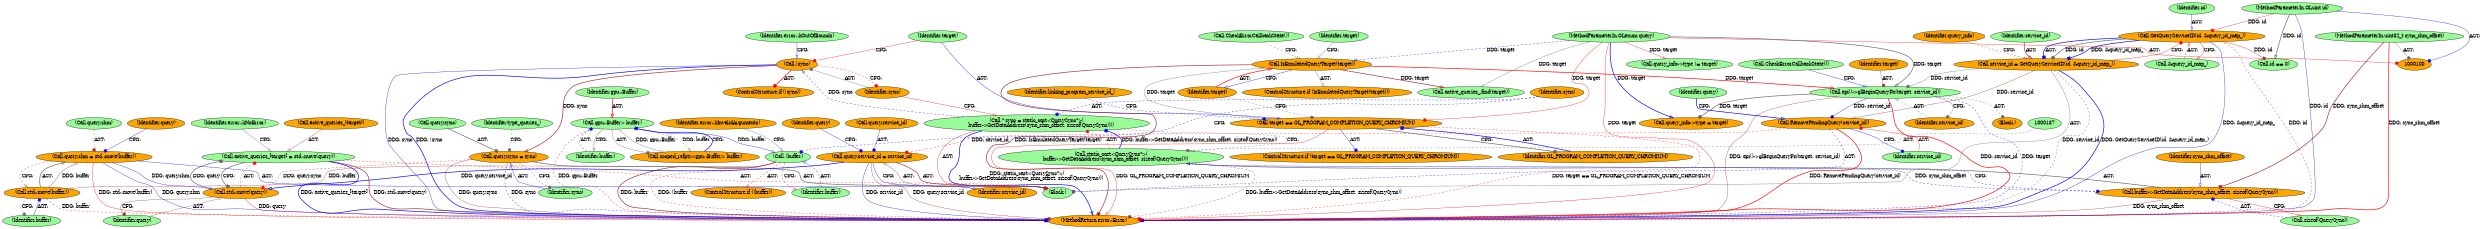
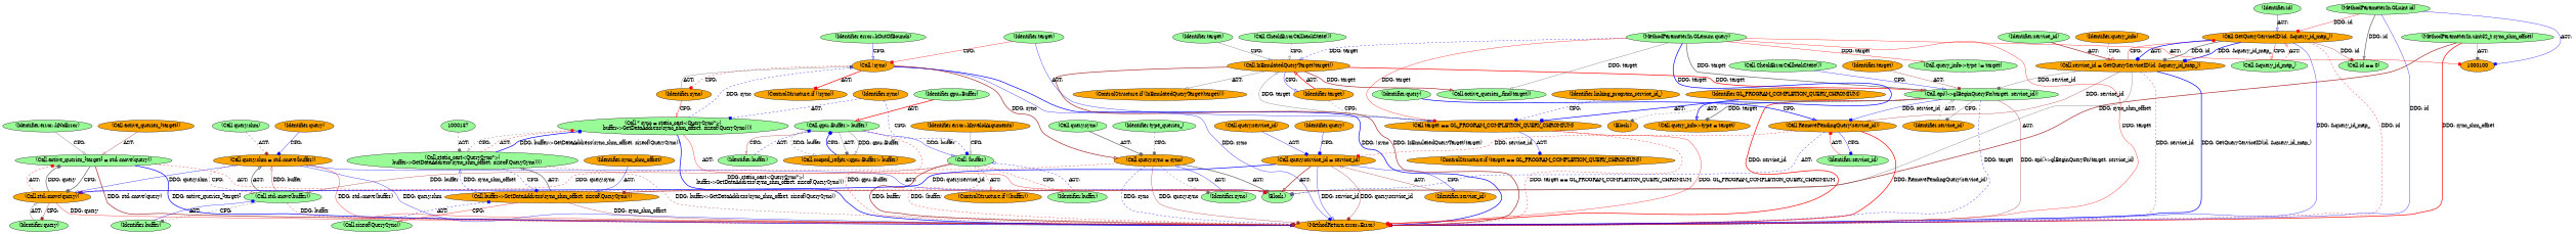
  digraph {
    node [fillcolor=palegreen style=filled]
    edge [arrowhead=box color=blue style=solid]
    n1 [label="(Call,active_queries_[target] = std::move(query))"]
    n2 [fillcolor=orange label="(Call,std::move(query))"]
    n3 [fillcolor=orange label="(MethodReturn,error::Error)"]
    n4 [label="(Block,)"]
    n5 [label="(Identifier,query)"]
    n6 [fillcolor=orange label="(Call,query.shm = std::move(buffer))"]
-   n7 [fillcolor=orange label="(Call,std::move(buffer))"]
+   n7 [label="(Call,std::move(buffer))"]
    n8 [label="(Identifier,buffer)"]
    n9 [label="(Call,!buffer)"]
    n10 [fillcolor=orange label="(ControlStructure,if (!buffer))"]
    n11 [label="(Identifier,buffer)"]
    n12 [label="(Call,gpu::Buffer> buffer)"]
    n13 [label="(Identifier,buffer)"]
    n14 [fillcolor=orange label="(Call,scoped_refptr<gpu::Buffer> buffer)"]
    n15 [fillcolor=orange label="(Call,query.sync = sync)"]
    n16 [label="(Identifier,sync)"]
    n17 [fillcolor=orange label="(Call,!sync)"]
    n18 [fillcolor=orange label="(ControlStructure,if (!sync))"]
    n19 [fillcolor=orange label="(Identifier,sync)"]
    n20 [label="(Call,* sync = static_cast<QuerySync*>(\n      buffer->GetDataAddress(sync_shm_offset, sizeof(QuerySync))))"]
    n21 [label="(Call,static_cast<QuerySync*>(\n      buffer->GetDataAddress(sync_shm_offset, sizeof(QuerySync))))"]
    n22 [fillcolor=orange label="(Call,buffer->GetDataAddress(sync_shm_offset, sizeof(QuerySync)))"]
    n23 [label="(Call,sizeof(QuerySync))"]
    n24 [label="(MethodParameterIn,uint32_t sync_shm_offset)"]
    1000100 [fillcolor=orange]
    n26 [fillcolor=orange label="(Call,query.service_id = service_id)"]
    n27 [fillcolor=orange label="(Identifier,service_id)"]
    n28 [fillcolor=orange label="(Call,RemovePendingQuery(service_id))"]
    n29 [label="(Identifier,service_id)"]
    n30 [fillcolor=orange label="(Call,service_id = GetQueryServiceID(id, &query_id_map_))"]
    n31 [fillcolor=orange label="(Call,GetQueryServiceID(id, &query_id_map_))"]
    n32 [label="(Call,api()->glBeginQueryFn(target, service_id))"]
    n33 [label="(Call,&query_id_map_)"]
    n34 [label="(Call,id == 0)"]
    n35 [fillcolor=orange label="(Identifier,service_id)"]
    n36 [fillcolor=orange label="(Call,query_info->type = target)"]
    n37 [fillcolor=orange label="(Block,)"]
    n38 [label="(MethodParameterIn,GLuint id)"]
    n39 [fillcolor=orange label="(Call,IsEmulatedQueryTarget(target))"]
    n40 [fillcolor=orange label="(ControlStructure,if (IsEmulatedQueryTarget(target)))"]
    n41 [fillcolor=orange label="(Identifier,target)"]
    n42 [label="(Call,active_queries_.find(target))"]
    n43 [fillcolor=orange label="(Call,target == GL_PROGRAM_COMPLETION_QUERY_CHROMIUM)"]
    n44 [fillcolor=orange label="(ControlStructure,if (target == GL_PROGRAM_COMPLETION_QUERY_CHROMIUM))"]
    n45 [fillcolor=orange label="(Identifier,GL_PROGRAM_COMPLETION_QUERY_CHROMIUM)"]
    n46 [label="(MethodParameterIn,GLenum query)"]
    n47 [label="(Call,query_info->type != target)"]
    n48 [fillcolor=orange label="(Identifier,sync_shm_offset)"]
    n49 [fillcolor=orange label="(Identifier,query)"]
    n50 [label="(Call,query.shm)"]
    n51 [label="(Call,CheckErrorCallbackState())"]
    n52 [label="(Identifier,id)"]
    n53 [label="(Identifier,query)"]
    n54 [fillcolor=orange label="(Identifier,sync)"]
    n55 [label="(Identifier,service_id)"]
    n56 [label="(Call,CheckErrorCallbackState())"]
    n57 [fillcolor=orange label="(Identifier,query)"]
    n58 [label="(Identifier,error::kOutOfBounds)"]
    n59 [label="(Identifier,gpu::Buffer)"]
    n60 [label="(Identifier,error::kNoError)"]
    n61 [label="(Call,query.sync)"]
    n62 [fillcolor=orange label="(Identifier,linking_program_service_id_)"]
    n63 [label="(Identifier,target)"]
    n64 [label="(Identifier,type_queries_)"]
    n65 [fillcolor=orange label="(Identifier,target)"]
    n66 [label="(Identifier,target)"]
    n67 [fillcolor=orange label="(Identifier,query_info)"]
    n68 [fillcolor=orange label="(Identifier,error::kInvalidArguments)"]
    n69 [fillcolor=orange label="(Call,query.service_id)"]
    n70 [fillcolor=orange label="(Call,active_queries_[target])"]
    1000137
    n1 -> n2 [color=gray40 label="CFG: " style=bold]
    n1 -> n3 [arrowhead=onormal color=brown label="DDG: std::move(query)" style=bold]
    n1 -> n3 [arrowhead=onormal label="DDG: active_queries_[target]" style=bold]
    n1 -> n4 [color=red label="AST: " style=dashed]
    n2 -> n1 [color=red label="AST: " style=dashed]
    n2 -> n1 [color=gray40 label="DDG: query" style=bold]
    n2 -> n3 [arrowhead=onormal color=red label="DDG: query"]
    n2 -> n5 [color=brown label="CFG: "]
    n5 -> n2 [arrowhead=onormal color=gray40 label="AST: "]
    n6 -> n2 [arrowhead=onormal label="DDG: query.shm"]
    n6 -> n3 [color=red label="DDG: std::move(buffer)"]
    n6 -> n3 [arrowhead=onormal label="DDG: query.shm"]
    n6 -> n4 [label="AST: "]
    n6 -> n7 [arrowhead=onormal color=brown label="CFG: " style=dashed]
    n7 -> n3 [color=red label="DDG: buffer" style=dashed]
    n7 -> n6 [arrowhead=onormal color=gray40 label="AST: " style=bold]
    n7 -> n6 [arrowhead=onormal color=brown label="DDG: buffer"]
    n7 -> n8 [color=gray40 label="CFG: " style=dashed]
    n8 -> n7 [label="AST: "]
    n9 -> n3 [color=brown label="DDG: buffer" style=bold]
    n9 -> n3 [color=red label="DDG: !buffer" style=dashed]
    n9 -> n7 [arrowhead=onormal color=brown label="DDG: buffer"]
    n9 -> n10 [arrowhead=onormal color=red label="AST: " style=dashed]
    n9 -> n11 [arrowhead=onormal color=red label="CFG: " style=dashed]
    n11 -> n9 [arrowhead=onormal label="AST: " style=dashed]
    n12 -> n3 [color=red label="DDG: gpu::Buffer" style=dashed]
    n12 -> n9 [arrowhead=onormal label="DDG: buffer"]
    n12 -> n13 [arrowhead=onormal color=brown label="CFG: "]
    n12 -> n14 [color=gray40 label="AST: "]
    n12 -> n14 [arrowhead=onormal color=gray40 label="DDG: gpu::Buffer"]
    n12 -> n14 [arrowhead=onormal color=gray40 label="DDG: buffer" style=dashed]
    n13 -> n12 [label="AST: " style=dashed]
    n14 -> n12 [label="CFG: " style=bold]
    n15 -> n2 [color=red label="DDG: query.sync" style=dashed]
    n15 -> n3 [arrowhead=onormal label="DDG: sync" style=dashed]
    n15 -> n3 [color=brown label="DDG: query.sync"]
    n15 -> n4 [color=gray40 label="AST: " style=bold]
    n15 -> n16 [color=gray40 label="CFG: " style=dashed]
    n16 -> n15 [arrowhead=onormal label="AST: "]
    n17 -> n3 [label="DDG: sync"]
    n17 -> n3 [label="DDG: !sync" style=bold]
    n17 -> n15 [arrowhead=onormal color=brown label="DDG: sync" style=bold]
    n17 -> n18 [color=red label="AST: " style=bold]
    n17 -> n19 [color=red label="CFG: " style=dashed]
    n19 -> n17 [color=gray40 label="AST: "]
    n19 -> n20 [arrowhead=onormal color=red label="CFG: "]
    n20 -> n3 [arrowhead=onormal label="DDG: static_cast<QuerySync*>(\n      buffer->GetDataAddress(sync_shm_offset, sizeof(QuerySync)))" style=bold]
    n20 -> n4 [color=red label="AST: "]
    n20 -> n17 [arrowhead=onormal label="DDG: sync" style=dashed]
    n20 -> n21 [arrowhead=onormal color=gray40 label="CFG: " style=dashed]
    n21 -> n3 [color=brown label="DDG: buffer->GetDataAddress(sync_shm_offset, sizeof(QuerySync))" style=dashed]
    n21 -> n20 [color=red label="AST: " style=dashed]
    n21 -> n20 [label="DDG: buffer->GetDataAddress(sync_shm_offset, sizeof(QuerySync))" style=bold]
    n21 -> n22 [label="CFG: " style=dashed]
    n22 -> n3 [arrowhead=onormal color=brown label="DDG: sync_shm_offset"]
    n22 -> n21 [arrowhead=onormal color=gray40 label="AST: " style=bold]
    n22 -> n21 [arrowhead=onormal label="DDG: sync_shm_offset" style=dashed]
    n22 -> n23 [arrowhead=onormal color=red label="CFG: "]
    n23 -> n22 [label="AST: " style=dashed]
    n24 -> n3 [color=red label="DDG: sync_shm_offset" style=bold]
    n24 -> n22 [color=brown label="DDG: sync_shm_offset" style=bold]
    n24 -> 1000100 [color=gray40 label="AST: "]
    n26 -> n2 [arrowhead=onormal label="DDG: query.service_id" style=bold]
    n26 -> n3 [arrowhead=onormal label="DDG: service_id"]
    n26 -> n3 [color=brown label="DDG: query.service_id"]
    n26 -> n4 [arrowhead=onormal color=brown label="AST: " style=bold]
    n26 -> n27 [arrowhead=onormal label="CFG: "]
    n27 -> n26 [arrowhead=onormal color=brown label="AST: "]
    n28 -> n3 [arrowhead=onormal color=red label="DDG: RemovePendingQuery(service_id)" style=bold]
    n28 -> n4 [label="AST: " style=dashed]
    n28 -> n26 [color=red label="DDG: service_id" style=dashed]
    n28 -> n29 [label="CFG: "]
    n29 -> n28 [color=red label="AST: "]
    n30 -> n3 [arrowhead=onormal color=brown label="DDG: service_id" style=dashed]
    n30 -> n3 [arrowhead=onormal label="DDG: GetQueryServiceID(id, &query_id_map_)" style=bold]
    n30 -> n4 [color=gray40 label="AST: "]
    n30 -> n28 [arrowhead=onormal color=brown label="DDG: service_id"]
    n30 -> n31 [color=red label="CFG: "]
    n30 -> n32 [color=gray40 label="DDG: service_id"]
    n31 -> n3 [arrowhead=onormal color=red label="DDG: id" style=dashed]
    n31 -> n3 [arrowhead=onormal label="DDG: &query_id_map_"]
    n31 -> n30 [label="AST: " style=bold]
    n31 -> n30 [color=gray40 label="DDG: id" style=bold]
    n31 -> n30 [label="DDG: &query_id_map_" style=bold]
    n31 -> n33 [arrowhead=onormal color=red label="CFG: "]
    n31 -> n34 [color=brown label="DDG: id"]
    n32 -> n3 [color=brown label="DDG: api()->glBeginQueryFn(target, service_id)"]
    n32 -> n3 [color=red label="DDG: service_id" style=bold]
    n32 -> n3 [arrowhead=onormal label="DDG: target" style=dashed]
    n32 -> n28 [label="DDG: service_id"]
    n32 -> n35 [color=gray40 label="CFG: "]
    n32 -> n36 [color=gray40 label="DDG: target" style=bold]
    n32 -> n37 [color=gray40 label="AST: " style=dashed]
    n33 -> n31 [arrowhead=onormal color=red label="AST: " style=dashed]
    n35 -> n32 [arrowhead=onormal color=gray40 label="AST: " style=dashed]
    n38 -> n3 [label="DDG: id"]
    n38 -> 1000100 [label="AST: "]
    n38 -> n31 [color=red label="DDG: id"]
    n38 -> n34 [arrowhead=onormal color=gray40 label="DDG: id" style=bold]
    n39 -> n3 [color=brown label="DDG: IsEmulatedQueryTarget(target)" style=bold]
    n39 -> n32 [arrowhead=onormal color=red label="DDG: target" style=bold]
    n39 -> n40 [arrowhead=onormal color=gray40 label="AST: "]
    n39 -> n41 [arrowhead=onormal label="CFG: "]
    n39 -> n42 [arrowhead=onormal color=brown label="DDG: target" style=bold]
    n41 -> n39 [arrowhead=onormal color=red label="AST: " style=bold]
    n41 -> n43 [color=gray40 label="CFG: " style=dashed]
    n43 -> n3 [arrowhead=onormal color=red label="DDG: GL_PROGRAM_COMPLETION_QUERY_CHROMIUM"]
    n43 -> n3 [color=red label="DDG: target == GL_PROGRAM_COMPLETION_QUERY_CHROMIUM" style=dashed]
    n43 -> n39 [arrowhead=onormal color=gray40 label="DDG: target"]
    n43 -> n44 [label="AST: "]
-   n43 -> n45 [color=gray40 label="CFG: " style=bold]
    n45 -> n43 [label="AST: " style=bold]
    n46 -> n3 [color=red label="DDG: target"]
    n46 -> 1000100 [color=red label="AST: "]
    n46 -> n32 [arrowhead=onormal color=gray40 label="DDG: target" style=bold]
    n46 -> n36 [arrowhead=onormal label="DDG: target" style=bold]
    n46 -> n39 [arrowhead=onormal label="DDG: target" style=dashed]
    n46 -> n42 [arrowhead=onormal color=gray40 label="DDG: target"]
    n46 -> n43 [color=red label="DDG: target"]
    n46 -> n47 [arrowhead=onormal color=red label="DDG: target"]
    n48 -> n22 [arrowhead=onormal label="AST: "]
    n49 -> n26 [label="CFG: "]
    n50 -> n6 [color=brown label="AST: " style=dashed]
    n51 -> n32 [arrowhead=onormal label="CFG: "]
    n52 -> n31 [arrowhead=onormal label="AST: "]
    n53 -> n28 [arrowhead=onormal label="CFG: " style=bold]
    n54 -> n9 [label="CFG: " style=dashed]
    n54 -> n20 [label="AST: " style=dashed]
    n55 -> n30 [arrowhead=onormal color=brown label="AST: " style=bold]
    n56 -> n39 [arrowhead=onormal color=gray40 label="CFG: " style=dashed]
    n57 -> n6 [label="CFG: "]
    n58 -> n17 [arrowhead=onormal label="CFG: "]
    n59 -> n12 [arrowhead=onormal color=red label="AST: " style=bold]
    n60 -> n1 [arrowhead=onormal color=gray40 label="CFG: "]
    n61 -> n15 [color=gray40 label="AST: " style=bold]
    n62 -> n43 [label="CFG: " style=dashed]
    n63 -> n39 [arrowhead=onormal color=gray40 label="CFG: "]
    n64 -> n15 [color=gray40 label="CFG: " style=dashed]
    n65 -> n32 [color=brown label="AST: "]
    n66 -> n17 [color=red label="CFG: "]
    n66 -> n43 [arrowhead=onormal label="AST: "]
    n67 -> n30 [arrowhead=onormal color=red label="CFG: " style=dashed]
    n68 -> n9 [arrowhead=onormal color=gray40 label="CFG: "]
    n69 -> n26 [label="AST: "]
    n70 -> n1 [arrowhead=onormal color=brown label="AST: "]
    1000137 -> n21 [color=gray40 label="AST: " style=dashed]
  }
